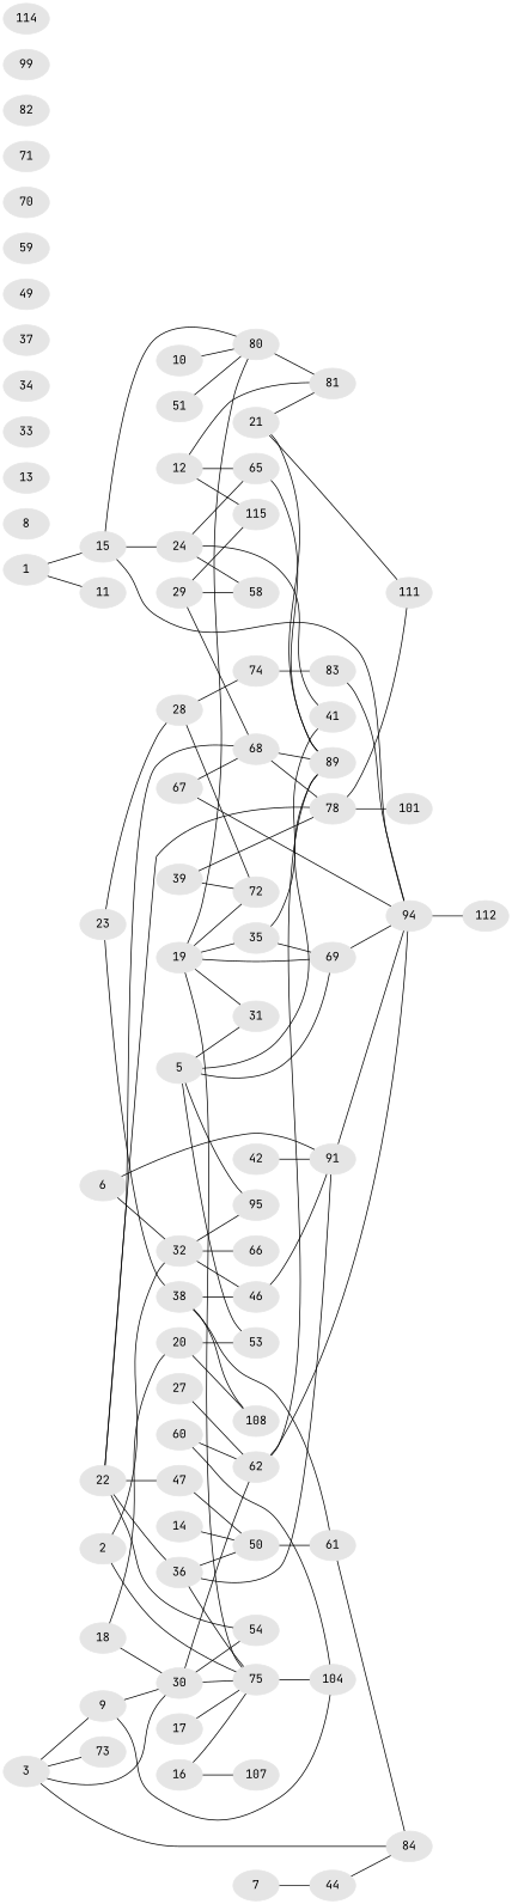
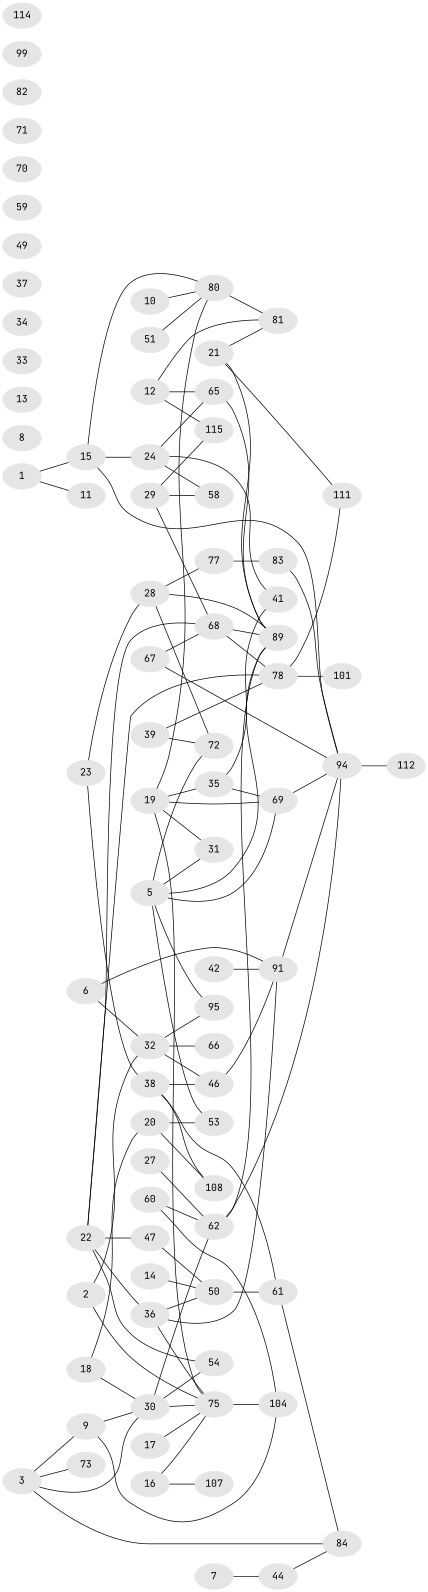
  graph {
    fontname="JetBrains Mono"
    rankdir=LR
    node [color=gray90 fontname="JetBrains Mono" style=filled]
    edge [fontname="JetBrains Mono"]
    1
    11
    15 [super="+26"]
    80 [super="+88"]
    24 [super="+57"]
    94 [super="+103"]
    32 [super="+96"]
    95
    46 [super="+109"]
    66
    2
    75 [super="+86"]
    104
    3 [super="+4"]
    9 [super="+40"]
    30 [super="+74"]
    73
    84 [super="+97"]
    54
    62 [super="+116"]
    5 [super="+52"]
    31
    53
    69 [super="+85"]
    72 [super="+102"]
    89 [super="+92"]
    6
    91 [super="+98"]
    44 [super="+64"]
    7
    8
    81
    10
    65 [super="+117"]
    12
    115
    13
    50 [super="+55"]
    61
    14
    41
    58
    112
    16 [super="+87"]
    107
    17 [super="+56"]
    20 [super="+79"]
    108
    18
    19 [super="+63"]
    35 [super="+43"]
    21 [super="+45"]
    111
    22 [super="+25"]
    36
    47 [super="+90"]
    68 [super="+100"]
    78 [super="+113"]
    101
    28 [super="+106"]
-   77 [super="+93" label=74]
+   77 [super="+93"]
    23
    38 [super="+110"]
    27
    83
    29 [super="+105"]
    33
    34
    37
    39
    42 [super="+76"]
    49
    51
    59
    60
    67
    70
    71
    82
    99
    114
    1 -- 11
    1 -- 15
    15 -- 80
    15 -- 24
    15 -- 94
    80 -- 81
    24 -- 65
    24 -- 41
    24 -- 58
    94 -- 112
    32 -- 95
    32 -- 46
    32 -- 66
    46 -- 91
    2 -- 32
    2 -- 75
    75 -- 104
    3 -- 9
    3 -- 30
    3 -- 73
    3 -- 84
    9 -- 104
    9 -- 30
    30 -- 75
    30 -- 54
    30 -- 62
    62 -- 94
    62 -- 89
    5 -- 95
    5 -- 31
    5 -- 53
    5 -- 69
-   19 -- 72
+   5 -- 72
    5 -- 89
    69 -- 94
    6 -- 32
    6 -- 91
    91 -- 94
    44 -- 84
    7 -- 44
    10 -- 80
    65 -- 89
    12 -- 81
    12 -- 65
    12 -- 115
    50 -- 61
    61 -- 84
    14 -- 50
    16 -- 75
    16 -- 107
    17 -- 75
    20 -- 53
    20 -- 108
    18 -- 30
    18 -- 20
    19 -- 80
    19 -- 75
    19 -- 31
    19 -- 69
    19 -- 35
    35 -- 69
    35 -- 41
    21 -- 89
    21 -- 81
    21 -- 111
    22 -- 54
    22 -- 36
    22 -- 47
    22 -- 68
    22 -- 78
    36 -- 75
    36 -- 91
    36 -- 50 [weight=2]
    47 -- 50
    68 -- 89
    68 -- 78
    78 -- 111
    78 -- 101
    28 -- 72
+   28 -- 89
    28 -- 77
    77 -- 83
    23 -- 28
    23 -- 38
    38 -- 46
    38 -- 61
    38 -- 108
    27 -- 62
    83 -- 94
    29 -- 115
    29 -- 58
    29 -- 68
    39 -- 72
    39 -- 78
    42 -- 91
    51 -- 80
    60 -- 104
    60 -- 62
    67 -- 94
    67 -- 68
  }
